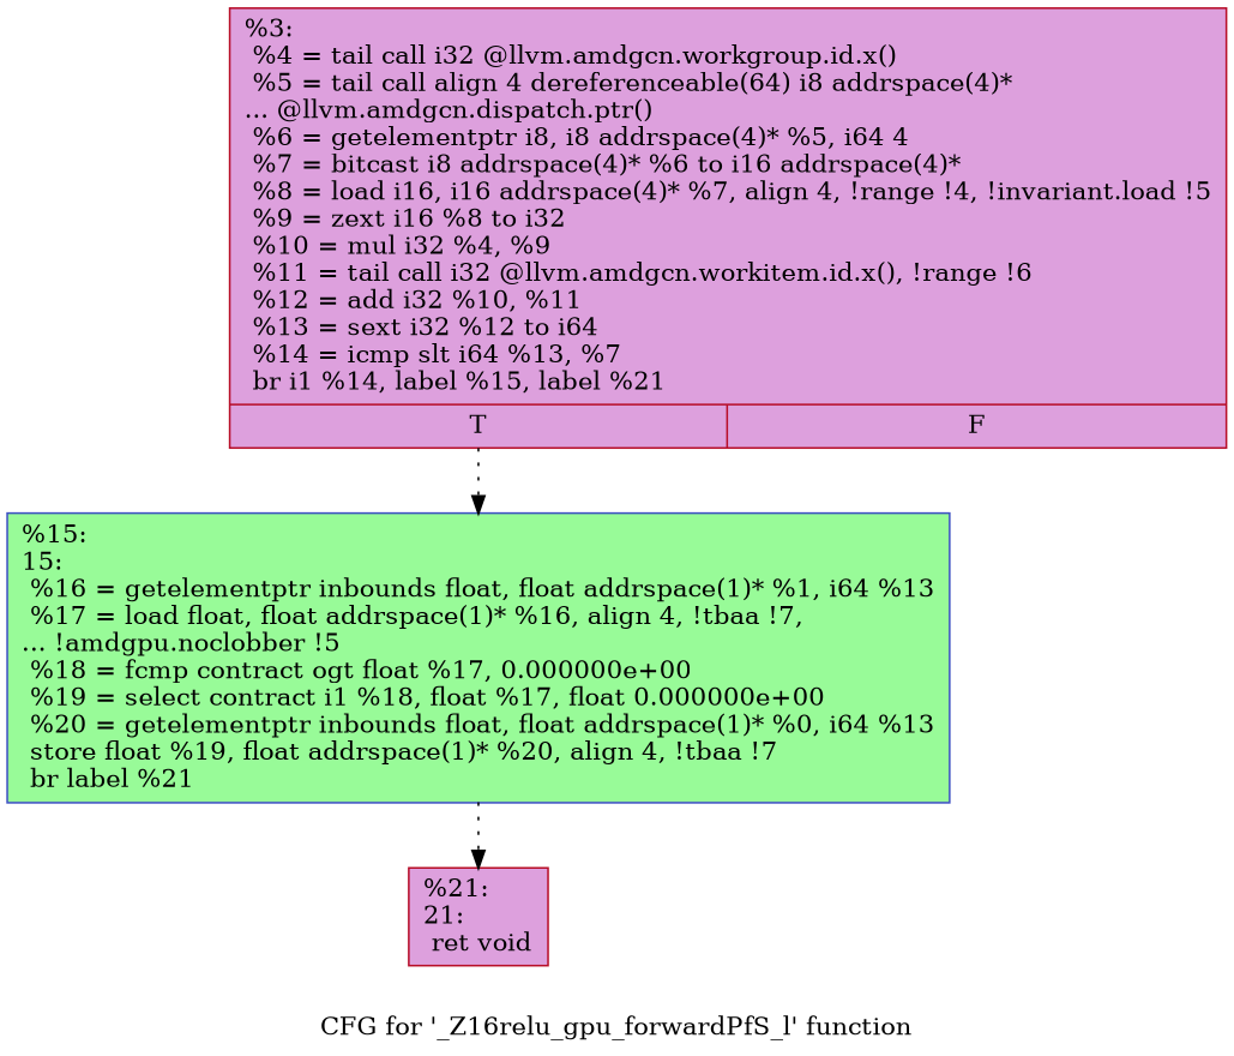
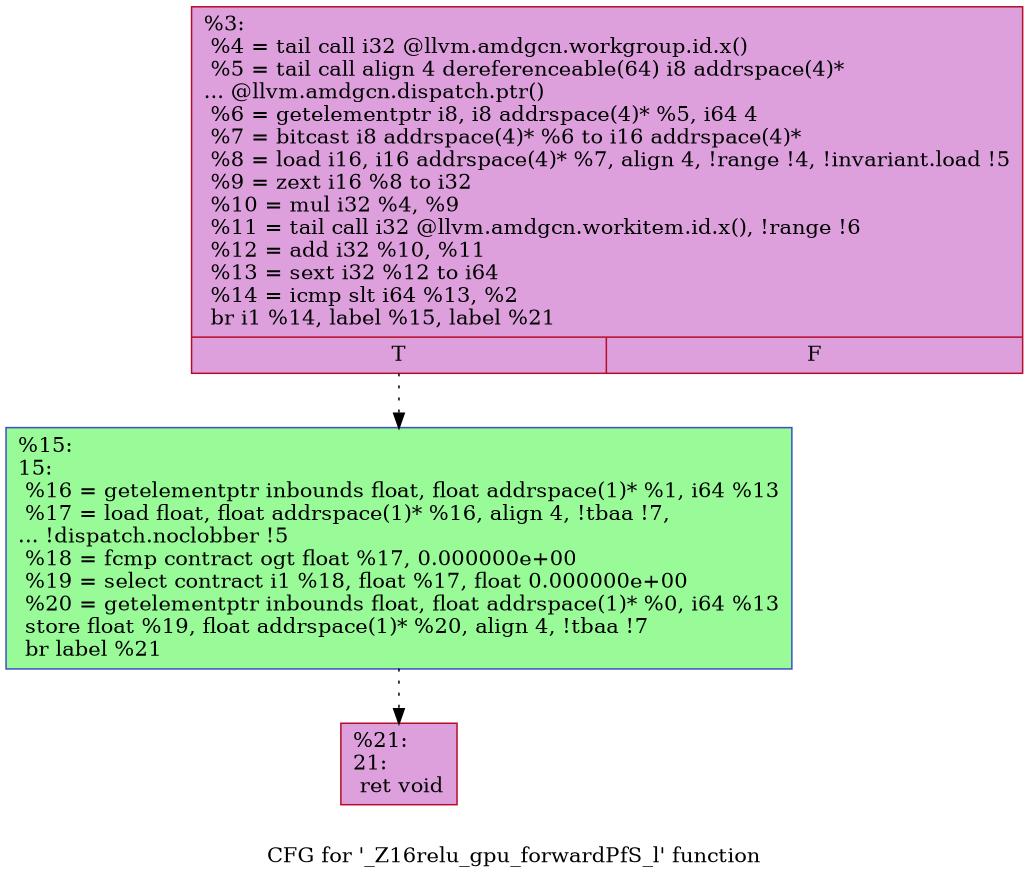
  digraph {
    label="CFG for '_Z16relu_gpu_forwardPfS_l' function"
    node [color="#b70d28ff" fillcolor=plum shape=record style=filled]
    edge [style=dotted]
-   n1 [label="{%3:\l  %4 = tail call i32 @llvm.amdgcn.workgroup.id.x()\l  %5 = tail call align 4 dereferenceable(64) i8 addrspace(4)*\l... @llvm.amdgcn.dispatch.ptr()\l  %6 = getelementptr i8, i8 addrspace(4)* %5, i64 4\l  %7 = bitcast i8 addrspace(4)* %6 to i16 addrspace(4)*\l  %8 = load i16, i16 addrspace(4)* %7, align 4, !range !4, !invariant.load !5\l  %9 = zext i16 %8 to i32\l  %10 = mul i32 %4, %9\l  %11 = tail call i32 @llvm.amdgcn.workitem.id.x(), !range !6\l  %12 = add i32 %10, %11\l  %13 = sext i32 %12 to i64\l  %14 = icmp slt i64 %13, %7\l  br i1 %14, label %15, label %21\l|{<s0>T|<s1>F}}"]
-   n2 [color="#3d50c3ff" fillcolor=palegreen label="{%15:\l15:                                               \l  %16 = getelementptr inbounds float, float addrspace(1)* %1, i64 %13\l  %17 = load float, float addrspace(1)* %16, align 4, !tbaa !7,\l... !amdgpu.noclobber !5\l  %18 = fcmp contract ogt float %17, 0.000000e+00\l  %19 = select contract i1 %18, float %17, float 0.000000e+00\l  %20 = getelementptr inbounds float, float addrspace(1)* %0, i64 %13\l  store float %19, float addrspace(1)* %20, align 4, !tbaa !7\l  br label %21\l}"]
+   n1 [label="{%3:\l  %4 = tail call i32 @llvm.amdgcn.workgroup.id.x()\l  %5 = tail call align 4 dereferenceable(64) i8 addrspace(4)*\l... @llvm.amdgcn.dispatch.ptr()\l  %6 = getelementptr i8, i8 addrspace(4)* %5, i64 4\l  %7 = bitcast i8 addrspace(4)* %6 to i16 addrspace(4)*\l  %8 = load i16, i16 addrspace(4)* %7, align 4, !range !4, !invariant.load !5\l  %9 = zext i16 %8 to i32\l  %10 = mul i32 %4, %9\l  %11 = tail call i32 @llvm.amdgcn.workitem.id.x(), !range !6\l  %12 = add i32 %10, %11\l  %13 = sext i32 %12 to i64\l  %14 = icmp slt i64 %13, %2\l  br i1 %14, label %15, label %21\l|{<s0>T|<s1>F}}"]
+   n2 [color="#3d50c3ff" fillcolor=palegreen label="{%15:\l15:                                               \l  %16 = getelementptr inbounds float, float addrspace(1)* %1, i64 %13\l  %17 = load float, float addrspace(1)* %16, align 4, !tbaa !7,\l... !dispatch.noclobber !5\l  %18 = fcmp contract ogt float %17, 0.000000e+00\l  %19 = select contract i1 %18, float %17, float 0.000000e+00\l  %20 = getelementptr inbounds float, float addrspace(1)* %0, i64 %13\l  store float %19, float addrspace(1)* %20, align 4, !tbaa !7\l  br label %21\l}"]
    n3 [label="{%21:\l21:                                               \l  ret void\l}"]
    n1 -> n2 [tailport=s0]
    n2 -> n3
  }
